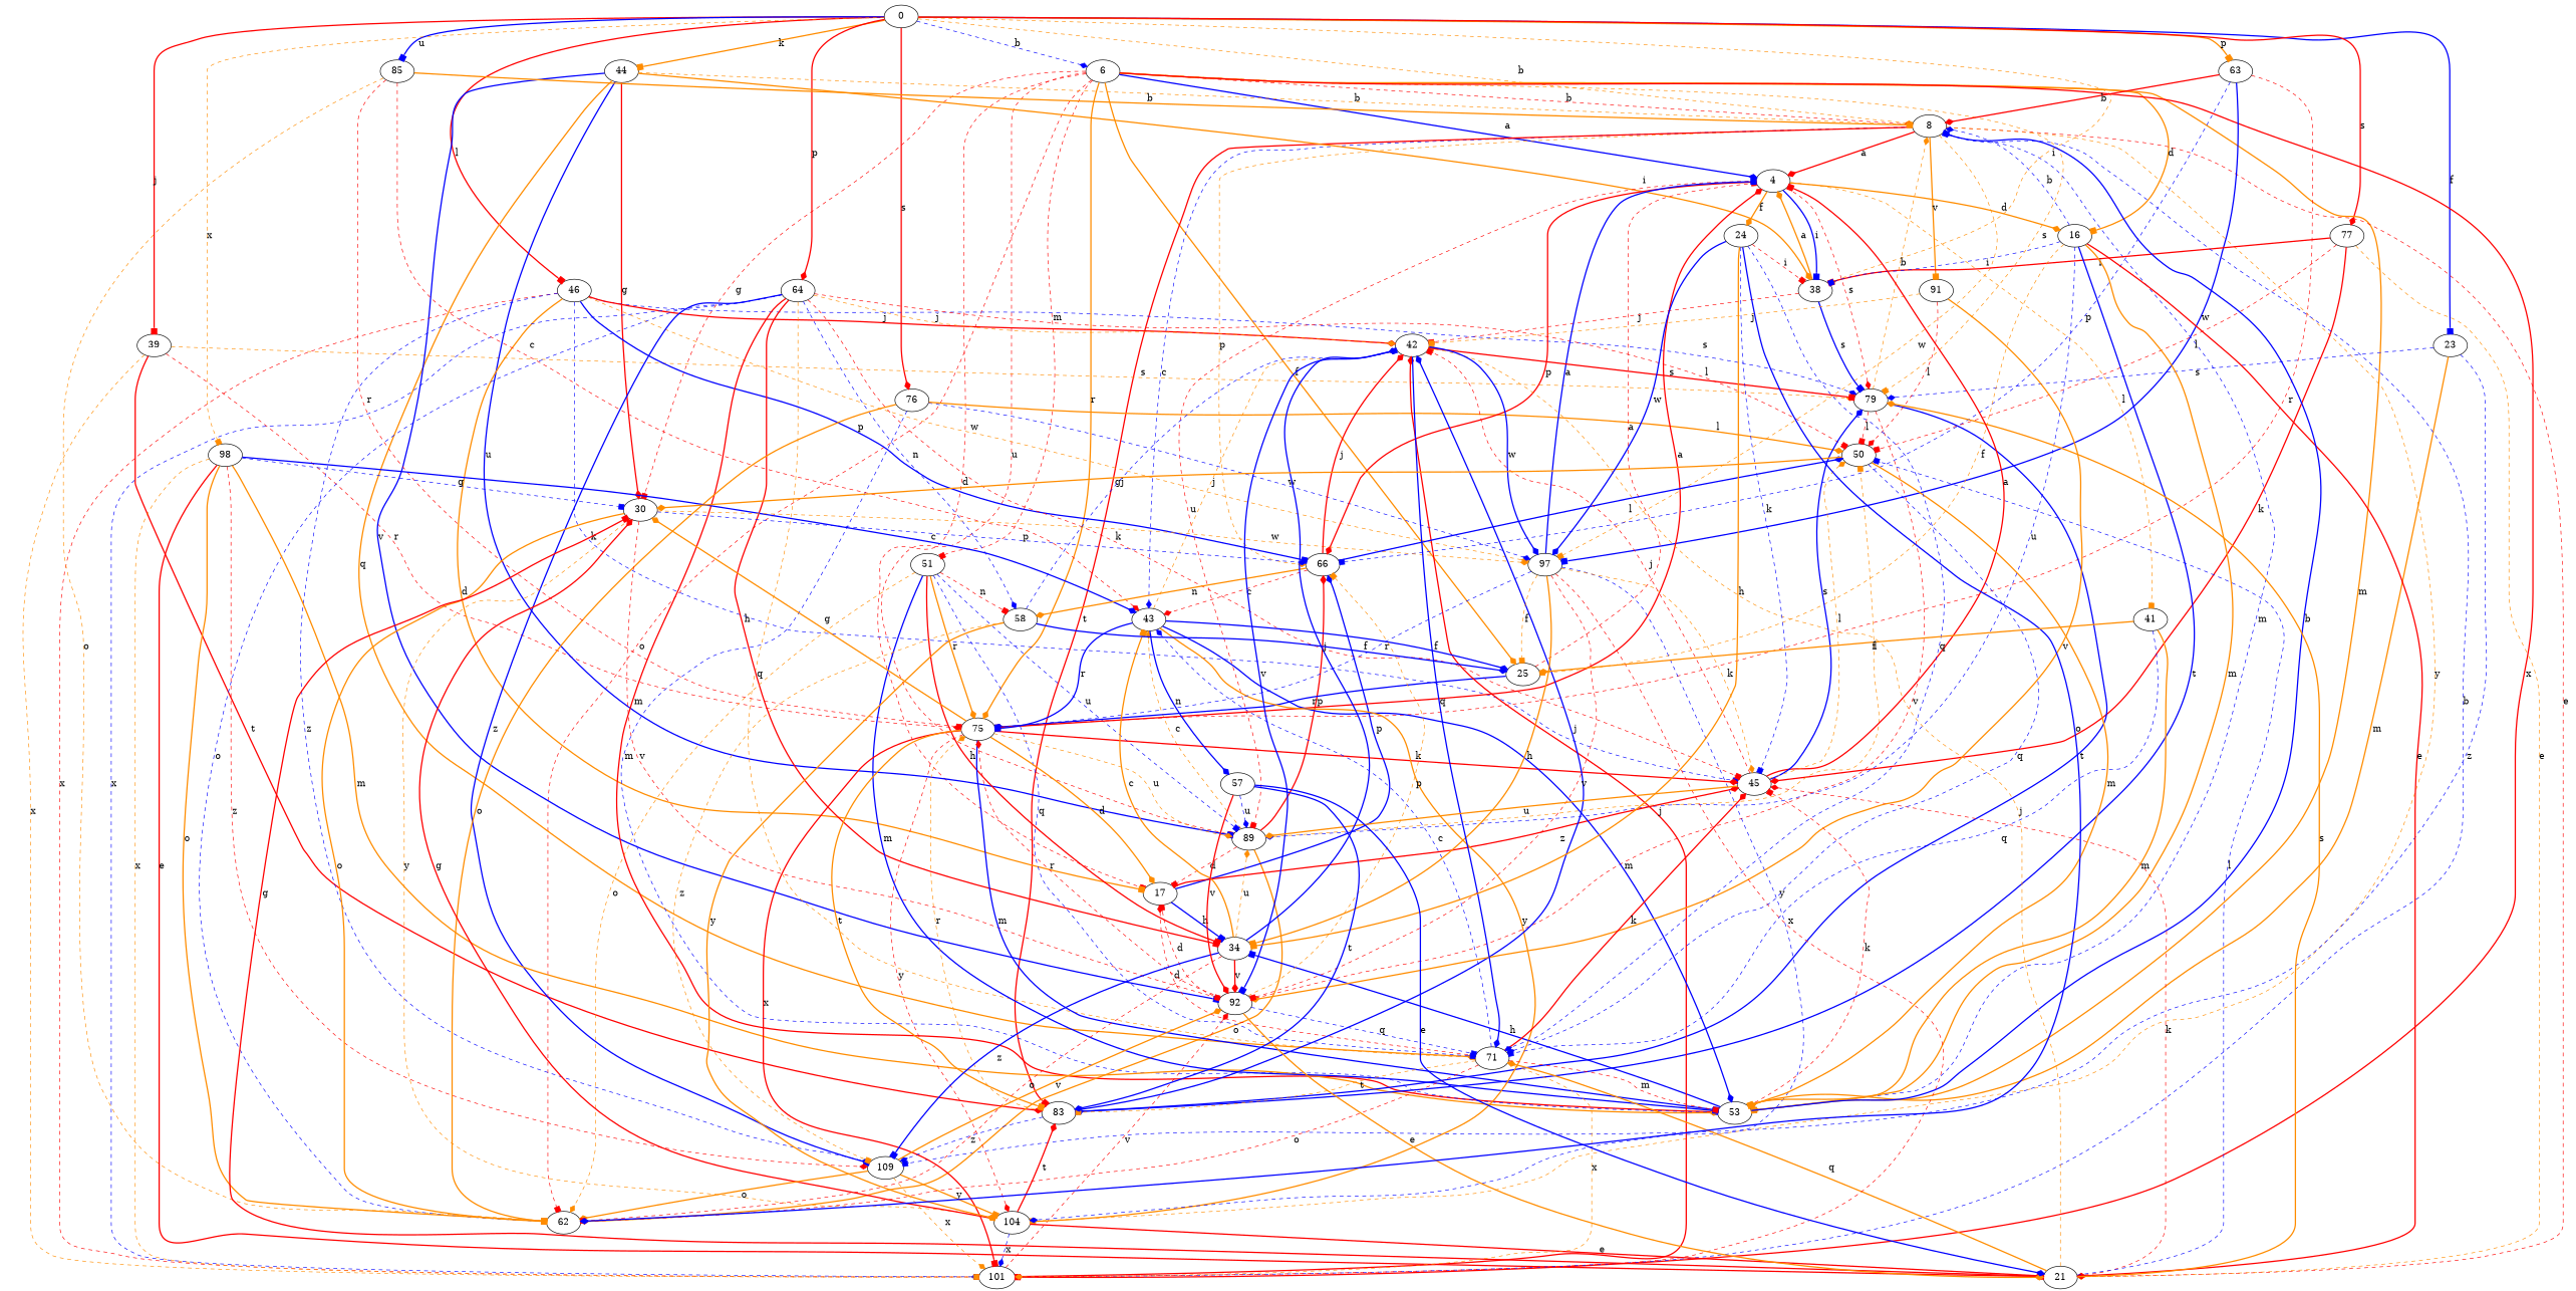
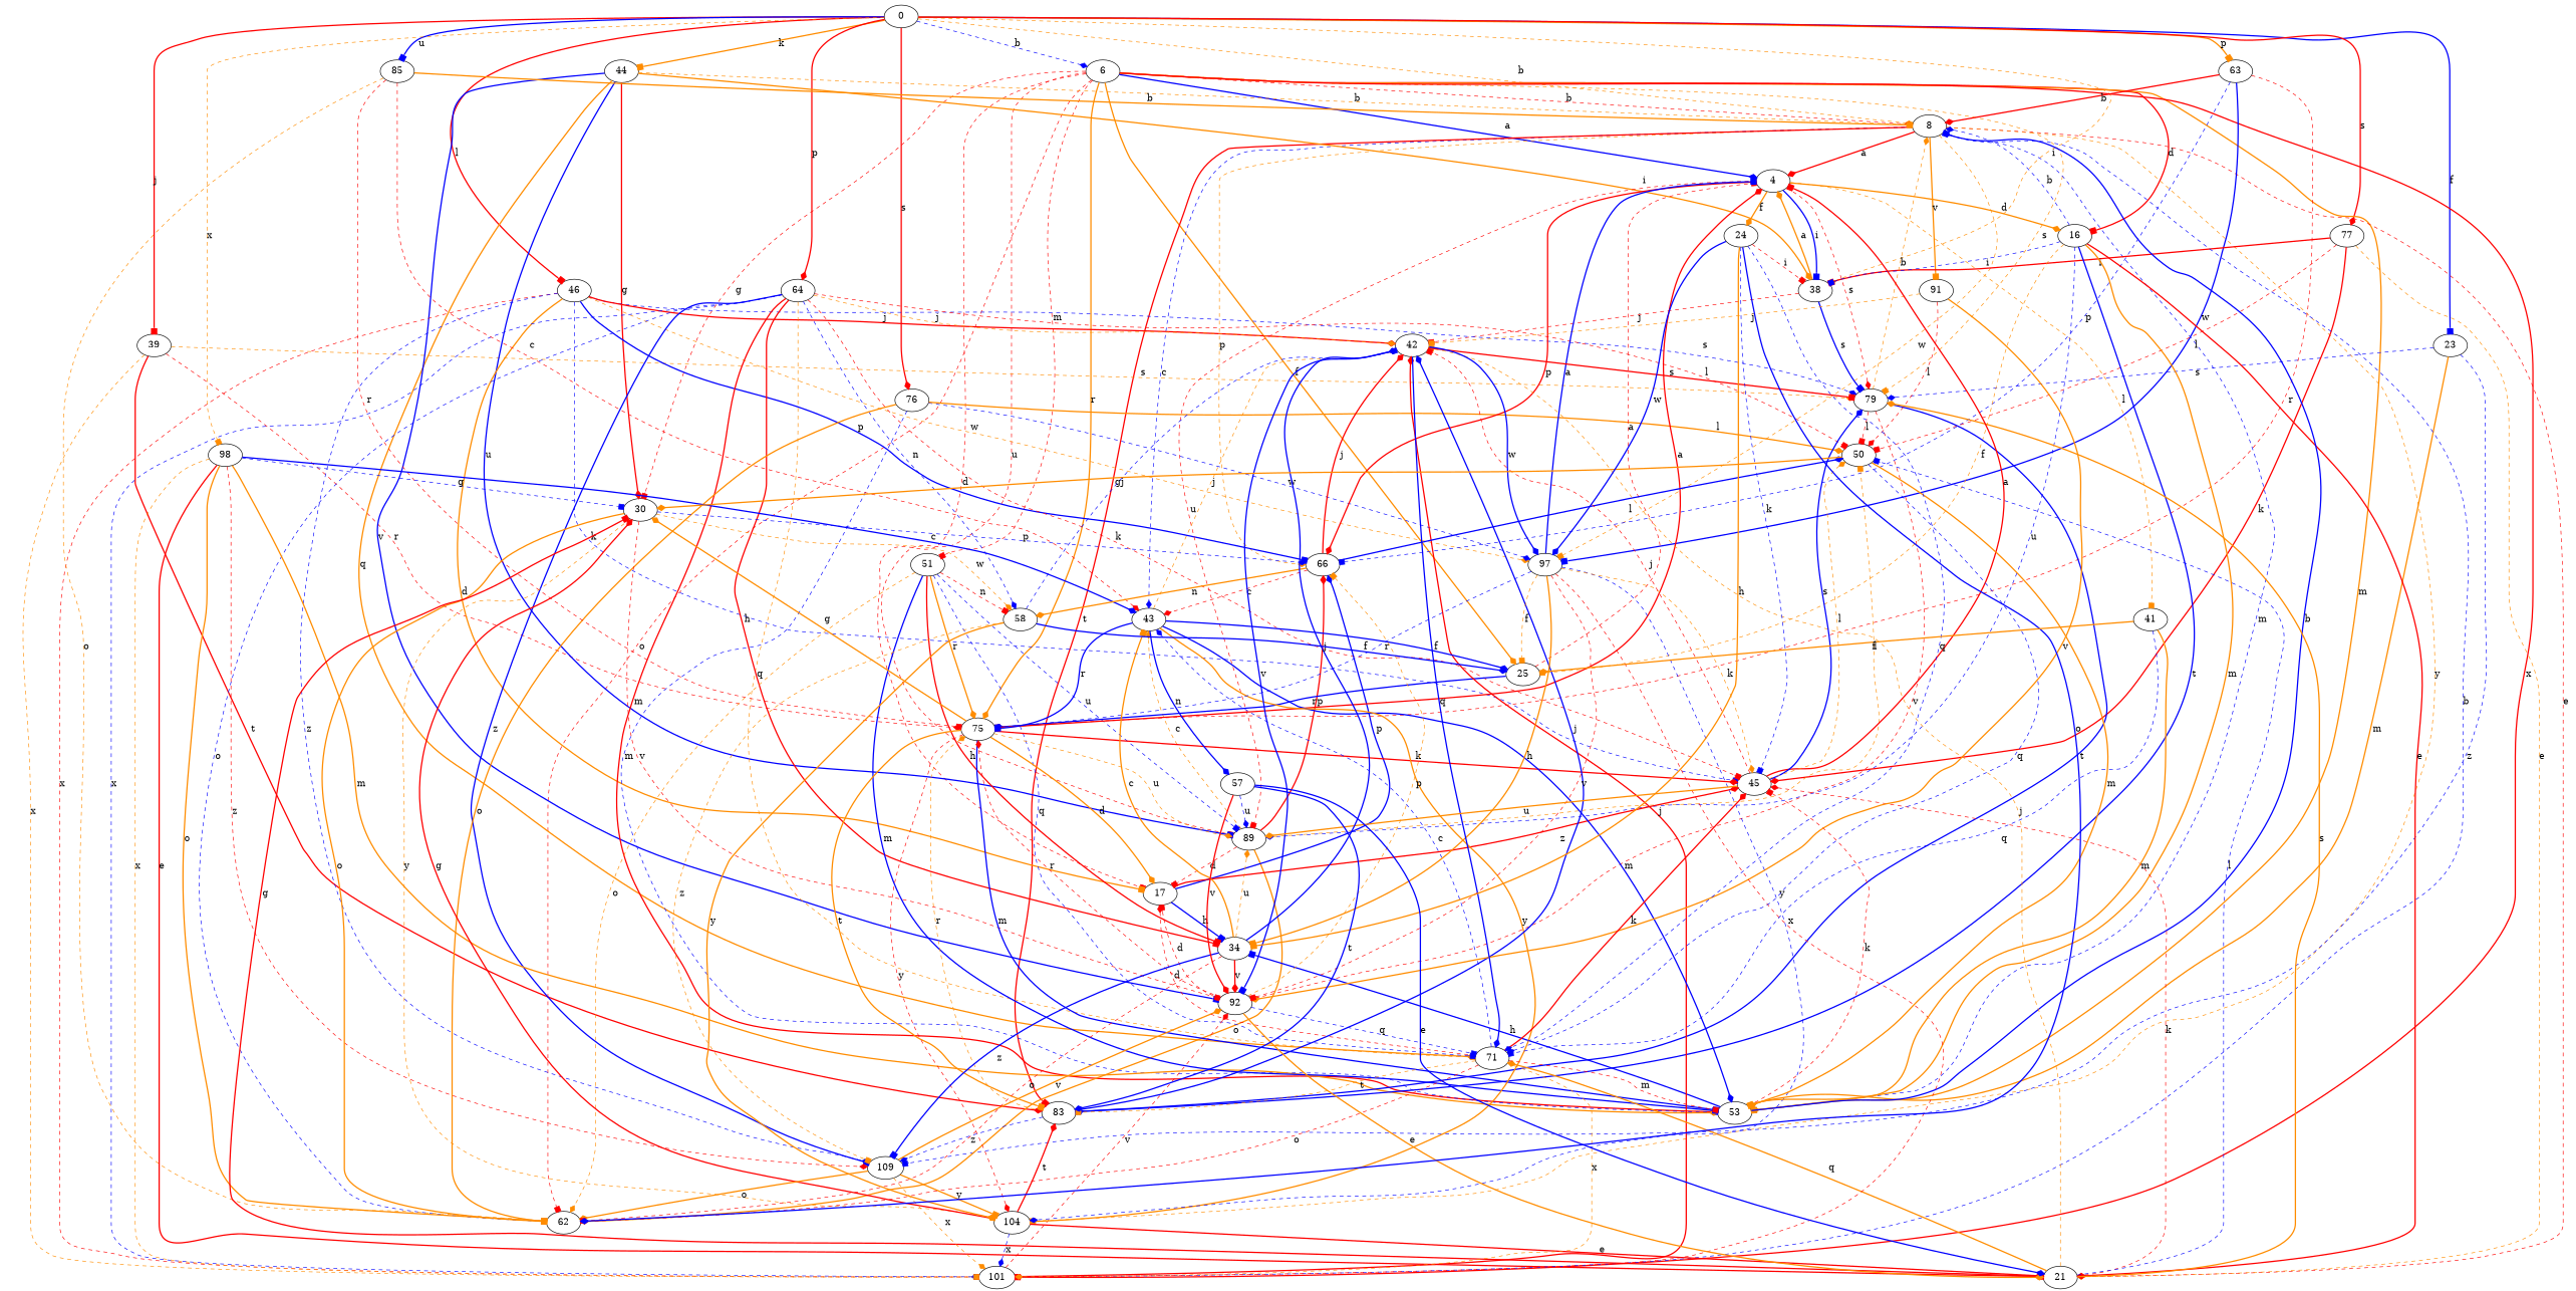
  strict digraph {
    edge [arrowhead=diamond color=darkorange style=bold]
    0
    6
    8
    23
    38
    39
    44
    46
    63
    64
    76
    77
    85
    98
    4
    16
    79
    89
    17
    25
    30
    51
    53
    62
    75
    101
    66
    n28 [label=43]
    21
    83
    91
    97
    104
    109
    42
    71
    92
    45
    34
    50
    58
    24
    n43 [label=41]
    57
    0 -> 6 [color=blue label=b style=dashed]
    0 -> 8 [label=b style=dashed]
    0 -> 23 [arrowhead=box color=blue label=f]
    0 -> 38 [label=i style=dashed]
    0 -> 39 [arrowhead=box color=red label=j]
    0 -> 44 [arrowhead=box label=k]
    0 -> 46 [arrowhead=box color=red label=l]
    0 -> 63 [arrowhead=box label=p]
    0 -> 64 [color=red label=p]
    0 -> 76 [color=red label=s]
    0 -> 77 [color=red label=s]
    0 -> 85 [arrowhead=box color=blue label=u]
    0 -> 98 [arrowhead=box label=x style=dashed]
    6 -> 8 [color=red label=b style=dashed]
    6 -> 4 [color=blue label=a]
-   6 -> 16 [arrowhead=box label=d]
+   6 -> 16 [arrowhead=box color=red label=d]
    6 -> 79 [arrowhead=box label=s style=dashed]
    6 -> 89 [arrowhead=box color=red label=u style=dashed]
    6 -> 17 [arrowhead=box color=red label=d style=dashed]
    6 -> 25 [label=f]
    6 -> 30 [arrowhead=box color=red label=g style=dashed]
    6 -> 51 [arrowhead=box color=red label=m style=dashed]
    6 -> 53 [label=m]
    6 -> 62 [arrowhead=box color=red label=o style=dashed]
    6 -> 75 [label=r]
    6 -> 101 [arrowhead=box color=red label=x]
    8 -> 4 [color=red label=a]
    8 -> 53 [arrowhead=box color=blue label=m style=dashed]
    8 -> 66 [label=p style=dashed]
    8 -> n28 [color=blue label=c style=dashed]
    8 -> 21 [color=red label=e style=dashed]
    8 -> 83 [arrowhead=box color=red label=t]
    8 -> 91 [arrowhead=box label=v]
    8 -> 97 [arrowhead=box label=w style=dashed]
    8 -> 104 [arrowhead=box label=y style=dashed]
    23 -> 79 [color=blue label=s style=dashed]
    23 -> 53 [arrowhead=box label=m]
    23 -> 109 [arrowhead=box color=blue label=z style=dashed]
    38 -> 4 [label=a]
    38 -> 79 [arrowhead=box color=blue label=s]
    38 -> 42 [arrowhead=box color=red label=j style=dashed]
    39 -> 79 [label=s style=dashed]
    39 -> 75 [color=red label=r style=dashed]
    39 -> 101 [arrowhead=box label=x style=dashed]
    39 -> 83 [color=red label=t]
    44 -> 8 [label=b style=dashed]
    44 -> 38 [label=i]
    44 -> 89 [arrowhead=box color=blue label=u]
    44 -> 30 [color=red label=g]
    44 -> 71 [label=q]
    44 -> 92 [arrowhead=box color=blue label=v]
    46 -> 79 [color=blue label=s style=dashed]
    46 -> 17 [arrowhead=box label=d]
    46 -> 101 [arrowhead=box color=red label=x style=dashed]
    46 -> 66 [arrowhead=box color=blue label=p]
    46 -> 97 [label=w style=dashed]
    46 -> 109 [color=blue label=z style=dashed]
    46 -> 42 [color=red label=j]
    46 -> 45 [arrowhead=box color=blue label=k style=dashed]
    63 -> 8 [color=red label=b]
    63 -> 75 [arrowhead=box color=red label=r style=dashed]
    63 -> 66 [arrowhead=box color=blue label=p style=dashed]
    63 -> 97 [arrowhead=box color=blue label=w]
    64 -> 53 [color=red label=m]
    64 -> 62 [arrowhead=box color=blue label=o style=dashed]
    64 -> 101 [color=blue label=x style=dashed]
    64 -> 109 [arrowhead=box color=blue label=z]
    64 -> 42 [label=j style=dashed]
    64 -> 71 [arrowhead=box label=q style=dashed]
    64 -> 45 [arrowhead=box color=red label=k style=dashed]
    64 -> 34 [arrowhead=box color=red label=h]
    64 -> 50 [arrowhead=box color=red label=l style=dashed]
    64 -> 58 [color=blue label=n style=dashed]
    76 -> 53 [arrowhead=box color=blue label=m style=dashed]
    76 -> 62 [arrowhead=box label=o]
    76 -> 97 [color=blue label=w style=dashed]
    76 -> 50 [label=l]
    77 -> 38 [arrowhead=box color=red label=i]
    77 -> 21 [label=e style=dashed]
    77 -> 45 [color=red label=k]
    77 -> 50 [arrowhead=box color=red label=l style=dashed]
    85 -> 8 [arrowhead=box label=b]
    85 -> 62 [arrowhead=box label=o style=dashed]
    85 -> 75 [arrowhead=box color=red label=r style=dashed]
    85 -> n28 [color=red label=c style=dashed]
    98 -> 30 [arrowhead=box color=blue label=g style=dashed]
    98 -> 53 [label=m]
    98 -> 62 [arrowhead=box label=o]
    98 -> 101 [arrowhead=box label=x style=dashed]
    98 -> n28 [color=blue label=c]
    98 -> 21 [arrowhead=box color=red label=e]
    98 -> 109 [color=red label=z style=dashed]
    4 -> 38 [arrowhead=box color=blue label=i]
    4 -> 16 [label=d]
    4 -> 79 [color=red label=s style=dashed]
    4 -> 89 [arrowhead=box color=red label=u style=dashed]
    4 -> 66 [color=red label=p]
    4 -> 24 [label=f]
    4 -> n43 [arrowhead=box label=l style=dashed]
    16 -> 8 [color=blue label=b style=dashed]
    16 -> 38 [arrowhead=box color=blue label=i style=dashed]
    16 -> 89 [color=blue label=u style=dashed]
    16 -> 25 [arrowhead=box label=f style=dashed]
    16 -> 53 [arrowhead=box label=m]
    16 -> 21 [color=red label=e]
    16 -> 83 [color=blue label=t]
    79 -> 8 [label=b style=dashed]
    79 -> 83 [arrowhead=box color=blue label=t]
    79 -> 92 [color=red label=v style=dashed]
    79 -> 50 [arrowhead=box color=red label=l style=dashed]
    89 -> 17 [arrowhead=box color=red label=d style=dashed]
    89 -> 62 [label=o]
    89 -> 66 [color=red label=p]
    89 -> n28 [label=c style=dashed]
    89 -> 50 [arrowhead=box label=l style=dashed]
    17 -> 66 [color=blue label=p]
    17 -> 45 [color=red label=z]
    17 -> 34 [arrowhead=box color=blue label=h]
    25 -> 4 [arrowhead=box color=red label=a style=dashed]
    25 -> 75 [color=blue label=r]
    30 -> 62 [arrowhead=box label=o]
    30 -> 66 [color=blue label=p style=dashed]
-   30 -> 97 [label=w style=dashed]
+   30 -> 58 [label=w style=dashed]
    30 -> 104 [arrowhead=box label=y style=dashed]
    30 -> 92 [arrowhead=box color=red label=v style=dashed]
    51 -> 89 [arrowhead=box color=blue label=u style=dashed]
    51 -> 53 [arrowhead=box color=blue label=m]
    51 -> 62 [label=o style=dashed]
    51 -> 75 [label=r]
    51 -> 71 [arrowhead=box color=blue label=q style=dashed]
    51 -> 34 [arrowhead=box color=red label=h]
    51 -> 58 [arrowhead=box color=red label=n style=dashed]
    53 -> 8 [arrowhead=box color=blue label=b]
    53 -> 45 [arrowhead=box color=red label=k style=dashed]
    53 -> 34 [arrowhead=box color=blue label=h]
    75 -> 4 [color=red label=a]
    75 -> 89 [label=u style=dashed]
    75 -> 17 [label=d]
    75 -> 30 [label=g]
    75 -> 53 [arrowhead=box color=blue label=m]
-   75 -> 101 [arrowhead=box color=red label=x]
    75 -> 83 [arrowhead=box label=t]
    75 -> 104 [color=red label=y style=dashed]
    75 -> 45 [color=red label=k]
    101 -> 8 [color=blue label=b style=dashed]
    101 -> 42 [color=red label=j]
    101 -> 92 [color=red label=v style=dashed]
    66 -> n28 [color=red label=c style=dashed]
    66 -> 42 [color=red label=j]
    66 -> 50 [color=blue label=l]
    66 -> 58 [label=n]
    n28 -> 25 [color=blue label=f]
    n28 -> 53 [color=blue label=m]
    n28 -> 75 [arrowhead=box color=blue label=r]
    n28 -> 104 [arrowhead=box label=y]
    n28 -> 42 [label=j style=dashed]
    n28 -> 57 [color=blue label=n]
    21 -> 79 [label=s]
    21 -> 30 [arrowhead=box color=red label=g]
    21 -> 42 [arrowhead=box label=j style=dashed]
    21 -> 71 [label=q]
    21 -> 45 [color=red label=k style=dashed]
    21 -> 50 [arrowhead=box color=blue label=l style=dashed]
    83 -> 75 [label=r style=dashed]
    83 -> 109 [color=blue label=z style=dashed]
    83 -> 42 [color=blue label=j]
    91 -> 42 [arrowhead=box label=j style=dashed]
    91 -> 92 [label=v]
    91 -> 50 [color=red label=l style=dashed]
    97 -> 4 [arrowhead=box color=blue label=a]
    97 -> 25 [arrowhead=box label=f style=dashed]
    97 -> 75 [arrowhead=box color=blue label=r style=dashed]
    97 -> 101 [color=red label=x style=dashed]
    97 -> 104 [color=blue label=y style=dashed]
    97 -> 92 [arrowhead=box color=red label=v style=dashed]
    97 -> 45 [label=k style=dashed]
    97 -> 34 [arrowhead=box label=h]
    104 -> 30 [color=red label=g]
    104 -> 101 [color=blue label=x style=dashed]
    104 -> 21 [color=red label=e]
    104 -> 83 [color=red label=t]
    109 -> 62 [label=o]
    109 -> 101 [label=x style=dashed]
    109 -> 104 [arrowhead=box label=y]
    109 -> 92 [label=v]
    42 -> 79 [arrowhead=box color=red label=s]
    42 -> 97 [color=blue label=w]
    42 -> 71 [color=blue label=q]
    42 -> 92 [arrowhead=box color=blue label=v]
    71 -> 17 [color=red label=d style=dashed]
    71 -> 53 [arrowhead=box color=red label=m style=dashed]
    71 -> 62 [color=red label=o style=dashed]
    71 -> 101 [label=x style=dashed]
    71 -> n28 [color=blue label=c style=dashed]
    71 -> 83 [arrowhead=box label=t style=dashed]
    71 -> 45 [color=red label=k]
    92 -> 17 [arrowhead=box color=red label=d style=dashed]
    92 -> 75 [color=red label=r style=dashed]
    92 -> 66 [arrowhead=box label=p style=dashed]
    92 -> 21 [label=e]
    92 -> 71 [arrowhead=box color=blue label=q style=dashed]
    45 -> 4 [arrowhead=box color=red label=a]
    45 -> 79 [color=blue label=s]
    45 -> 89 [label=u]
    45 -> 42 [arrowhead=box color=red label=j style=dashed]
    45 -> 50 [label=l style=dashed]
    34 -> 89 [label=u style=dashed]
    34 -> 62 [arrowhead=box color=red label=o style=dashed]
    34 -> n28 [arrowhead=box label=c]
    34 -> 109 [arrowhead=box color=blue label=z]
    34 -> 42 [color=blue label=j]
    34 -> 92 [color=red label=v]
    50 -> 30 [label=g]
    50 -> 53 [label=m]
    50 -> 71 [color=blue label=q style=dashed]
    58 -> 25 [color=blue label=f]
    58 -> 104 [label=y]
    58 -> 109 [arrowhead=box label=z style=dashed]
    58 -> 42 [arrowhead=box color=blue label=j style=dashed]
    24 -> 38 [arrowhead=box color=red label=i style=dashed]
    24 -> 62 [color=blue label=o]
    24 -> 97 [color=blue label=w]
    24 -> 71 [color=blue label=q style=dashed]
    24 -> 45 [arrowhead=box color=blue label=k style=dashed]
    24 -> 34 [arrowhead=box label=h]
    n43 -> 25 [label=f]
    n43 -> 53 [arrowhead=box label=m]
    n43 -> 71 [arrowhead=box color=blue label=q style=dashed]
    57 -> 89 [color=blue label=u style=dashed]
    57 -> 21 [color=blue label=e]
    57 -> 83 [color=blue label=t]
    57 -> 92 [color=red label=v]
  }
